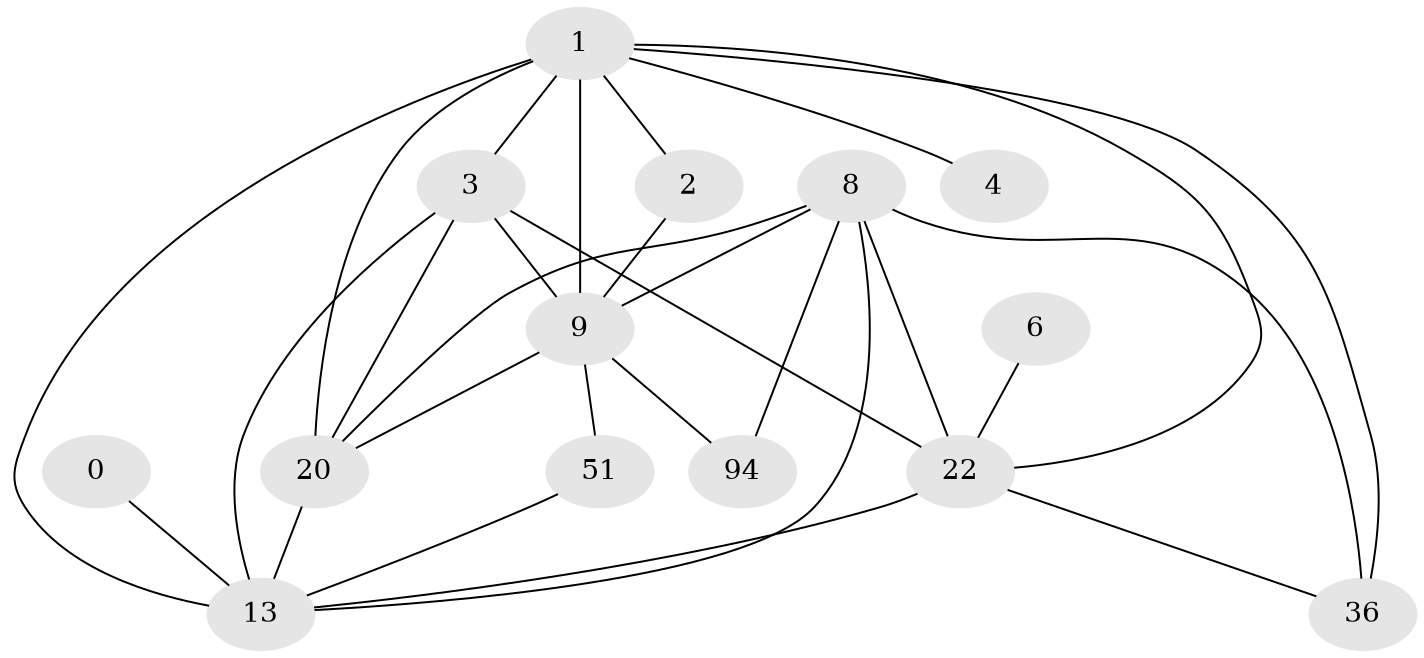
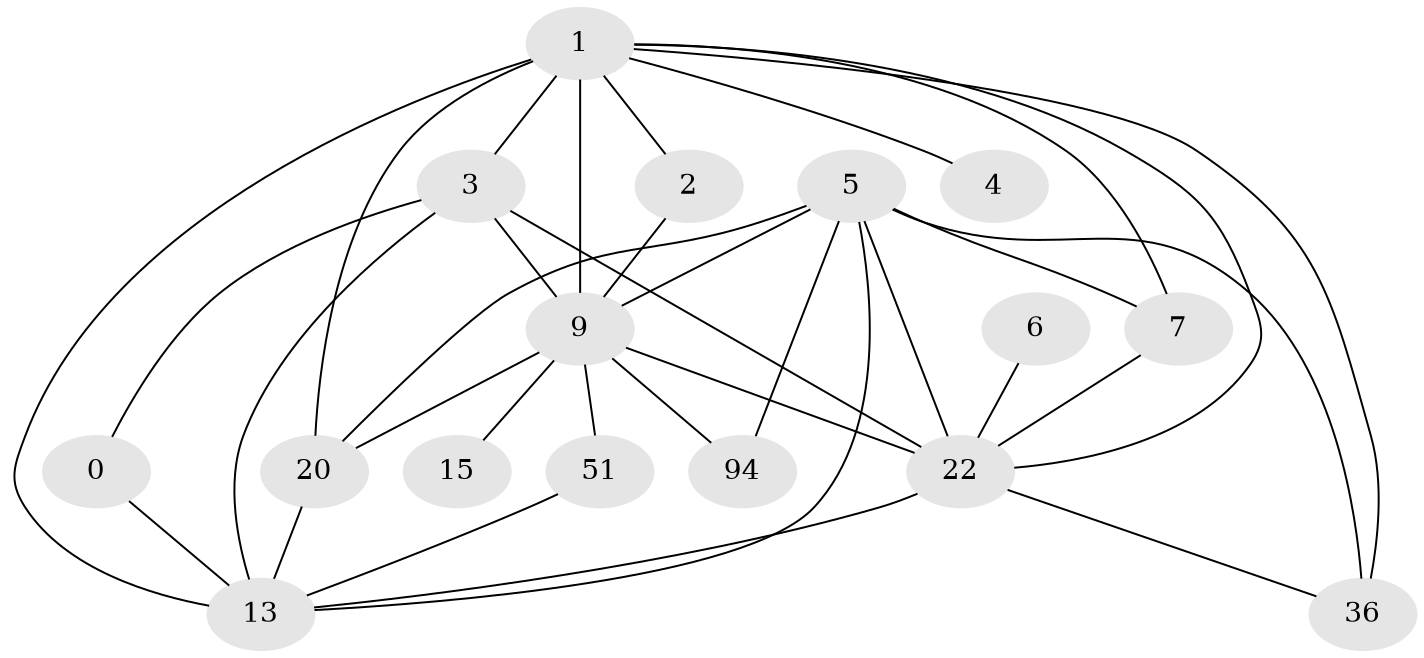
  graph {
    node [color=gray90 style=filled]
    edge [weight=1.0]
    1
    2
    3
    4
+   7
    9
    n7 [label=20]
    n8 [label=22]
    13
    n10 [label=36]
-   5 [label=8]
+   5
    n12 [label=94]
+   15
    n14 [label=51]
    6
    n16 [label=0]
    1 -- 2
    1 -- 3
    1 -- 4
+   1 -- 7
    1 -- 9 [weight=9.0]
    1 -- n7
    1 -- n8 [weight=4.0]
    1 -- 13 [weight=11.0]
    1 -- n10 [weight=2.0]
    2 -- 9
    3 -- 9 [weight=2.0]
-   3 -- n7
+   3 -- n16
    3 -- n8
    3 -- 13
+   7 -- n8 [weight=2.0]
    9 -- n7
+   9 -- n8 [weight=2.0]
    9 -- n12 [weight=3.0]
+   9 -- 15
    9 -- n14
    n7 -- 13
    n8 -- 13 [weight=4.0]
    n8 -- n10
+   5 -- 7
    5 -- 9 [weight=2.0]
    5 -- n7
    5 -- n8 [weight=2.0]
    5 -- 13 [weight=6.0]
    5 -- n10
    5 -- n12
    n14 -- 13 [weight=3.0]
    6 -- n8
    n16 -- 13 [weight=2.0]
  }
